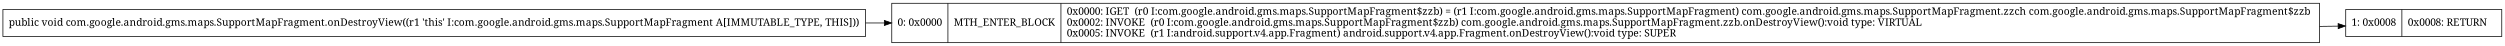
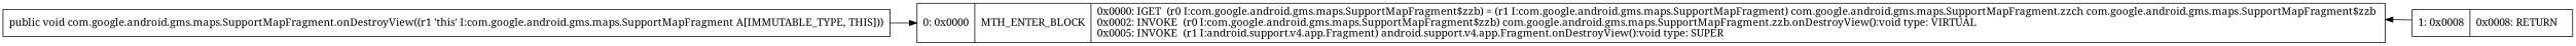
  digraph {
    rankdir=LR
    fontname="Noto Serif"
    node [shape=record fontname="Noto Serif"]
    edge [fontname="Noto Serif"]
    n1 [label="{0\:\ 0x0000|MTH_ENTER_BLOCK\l|0x0000: IGET  (r0 I:com.google.android.gms.maps.SupportMapFragment$zzb) = (r1 I:com.google.android.gms.maps.SupportMapFragment) com.google.android.gms.maps.SupportMapFragment.zzch com.google.android.gms.maps.SupportMapFragment$zzb \l0x0002: INVOKE  (r0 I:com.google.android.gms.maps.SupportMapFragment$zzb) com.google.android.gms.maps.SupportMapFragment.zzb.onDestroyView():void type: VIRTUAL \l0x0005: INVOKE  (r1 I:android.support.v4.app.Fragment) android.support.v4.app.Fragment.onDestroyView():void type: SUPER \l}"]
    n2 [label="{1\:\ 0x0008|0x0008: RETURN   \l}"]
    n3 [label="{public void com.google.android.gms.maps.SupportMapFragment.onDestroyView((r1 'this' I:com.google.android.gms.maps.SupportMapFragment A[IMMUTABLE_TYPE, THIS])) }"]
-   n1 -> n2
+   n2 -> n1
    n3 -> n1
  }
